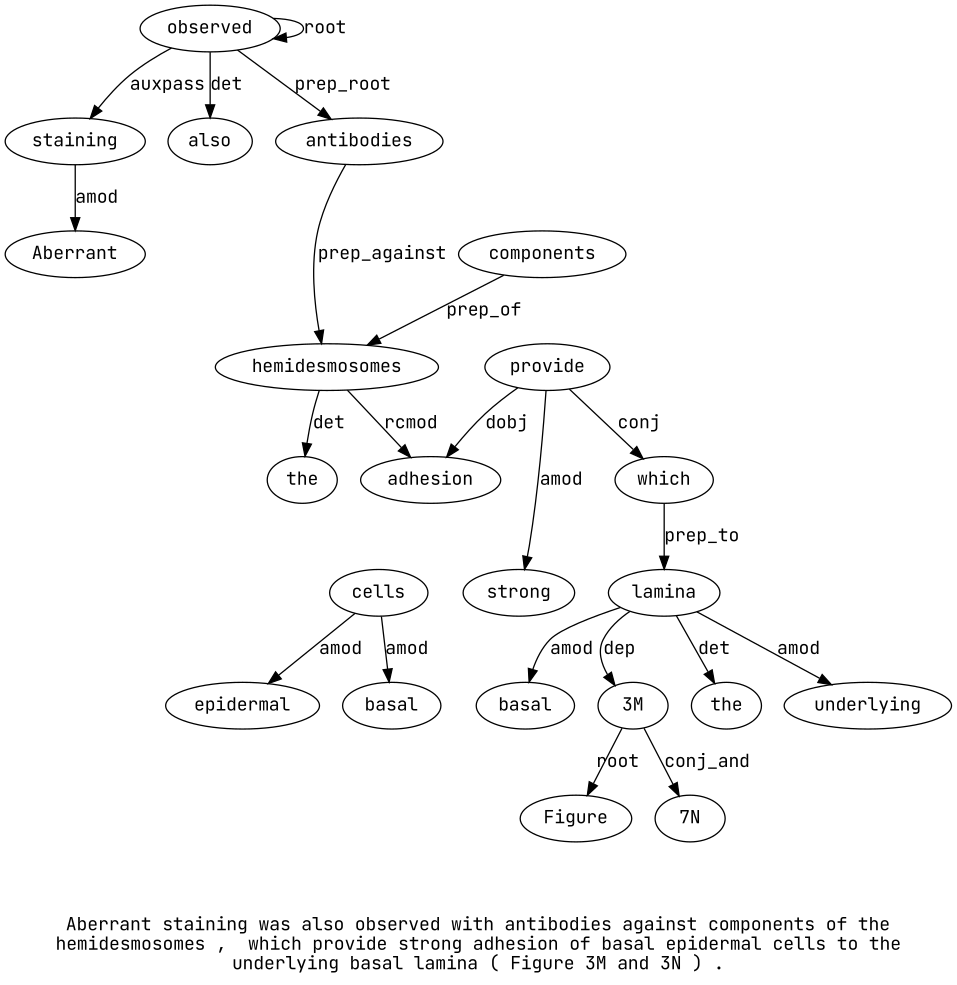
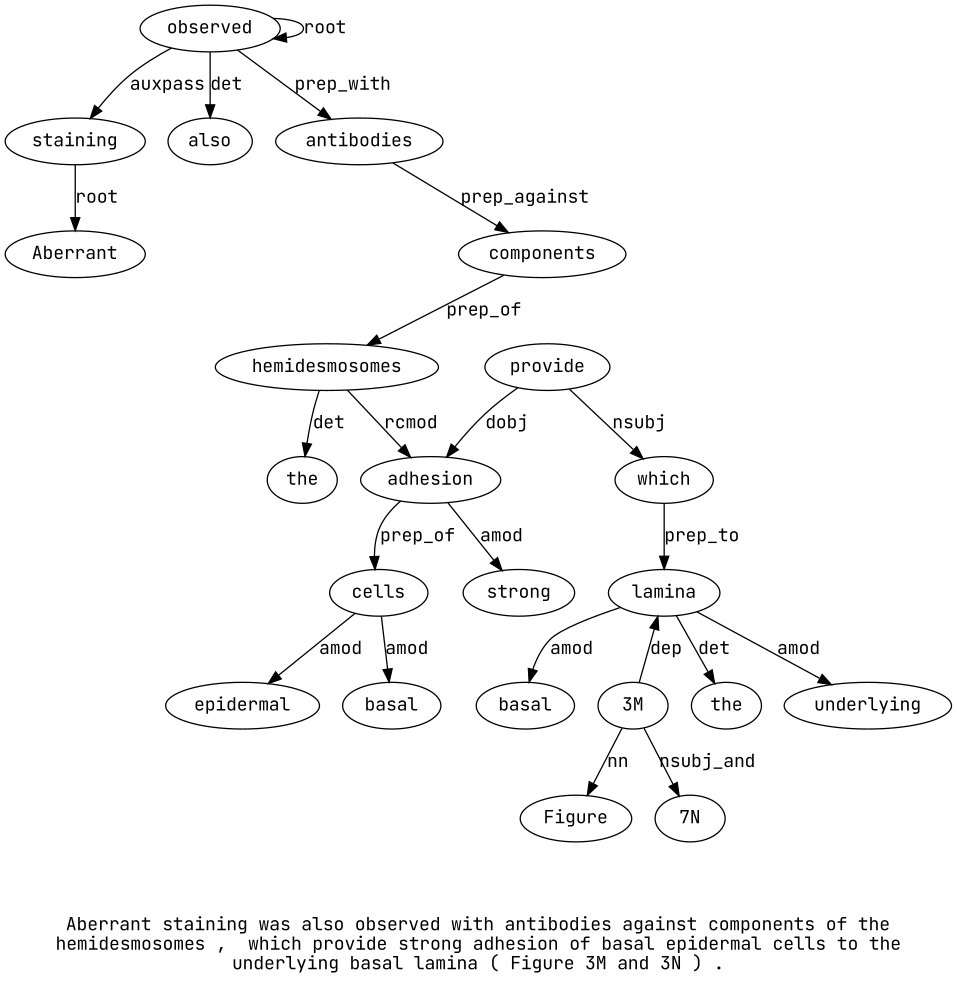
  digraph {
    fontname="JetBrains Mono"
    label="Aberrant staining was also observed with antibodies against components of the\nhemidesmosomes ,  which provide strong adhesion of basal epidermal cells to the\nunderlying basal lamina ( Figure 3M and 3N ) ."
    node [fillcolor=white fontname="JetBrains Mono" style=filled]
    edge [fontname="JetBrains Mono"]
    n1 [label=staining]
    n2 [label=Aberrant]
    n3 [label=observed]
    n4 [label=also]
    n5 [label=antibodies]
    n6 [label=components]
    n7 [label=hemidesmosomes]
    n8 [label=the]
    n9 [label=adhesion]
    n10 [label=provide]
    n11 [label=which]
    n12 [label=lamina]
    n13 [label=strong]
    n14 [label=cells]
    n15 [label=the]
    n16 [label=underlying]
    n17 [label=basal]
    n18 [label="3M"]
    n19 [label=basal]
    n20 [label=epidermal]
    n21 [label=Figure]
    n22 [label="7N"]
-   n1 -> n2 [label=amod]
+   n1 -> n2 [label=root]
    n3 -> n1 [label=auxpass]
    n3 -> n3 [label=root]
    n3 -> n4 [label=det]
-   n3 -> n5 [label=prep_root]
-   n5 -> n7 [label=prep_against]
+   n3 -> n5 [label=prep_with]
+   n5 -> n6 [label=prep_against]
    n6 -> n7 [label=prep_of]
    n7 -> n8 [label=det]
    n7 -> n9 [label=rcmod]
-   n10 -> n13 [label=amod]
+   n9 -> n13 [label=amod]
+   n9 -> n14 [label=prep_of]
    n10 -> n9 [label=dobj]
-   n10 -> n11 [label=conj]
+   n10 -> n11 [label=nsubj]
    n11 -> n12 [label=prep_to]
    n12 -> n15 [label=det]
    n12 -> n16 [label=amod]
    n12 -> n17 [label=amod]
-   n12 -> n18 [label=dep]
+   n18 -> n12 [label=dep]
    n14 -> n19 [label=amod]
    n14 -> n20 [label=amod]
-   n18 -> n21 [label=root]
-   n18 -> n22 [label=conj_and]
+   n18 -> n21 [label=nn]
+   n18 -> n22 [label=nsubj_and]
  }
